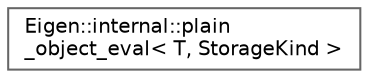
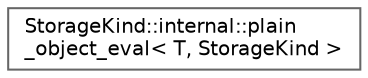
  digraph {
    rankdir=TB
-   n1 [color=grey40 fillcolor=white fontname=Helvetica fontsize=10 height=0.2 label="Eigen::internal::plain\l_object_eval\< T, StorageKind \>" shape=box style=filled width=0.4]
+   n1 [color=grey40 fillcolor=white fontname=Helvetica fontsize=10 height=0.2 label="StorageKind::internal::plain\l_object_eval\< T, StorageKind \>" shape=box style=filled width=0.4]
  }
